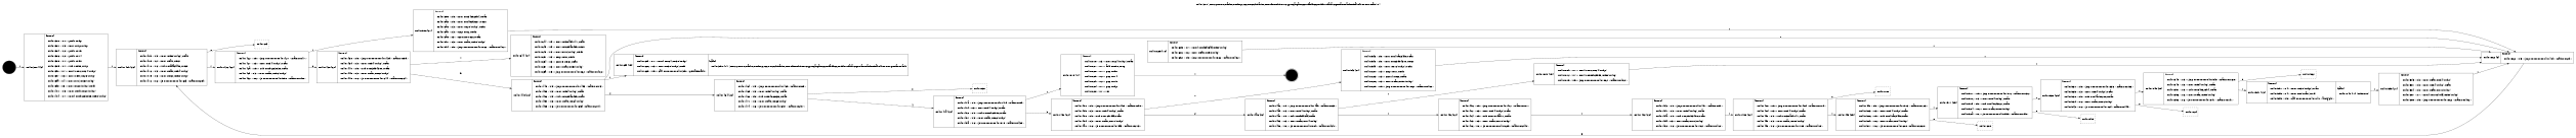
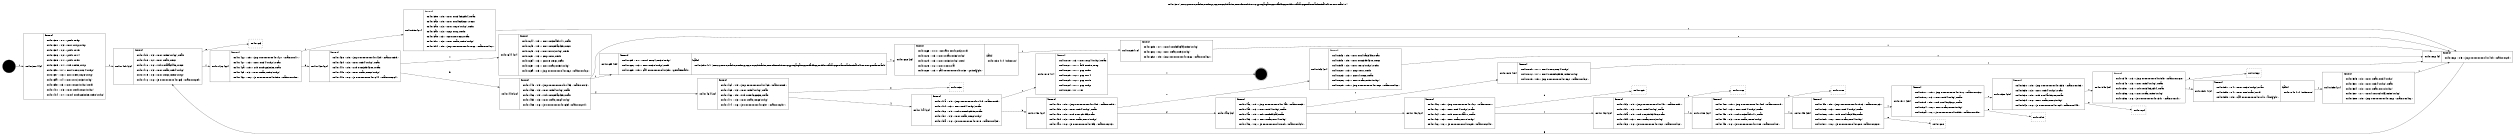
  digraph {
    label="0x4013e0 (/mnt/c/Users/mathe/Desktop/tcc/POCII/binaries/extr_linuxdriverscryptoqatqat_c62xvfadf_c62xvf_hw_data.c_get_ae_mask_Final-ollvm.out::main(0))"
    labelloc=t
    rankdir=LR
    node [shape=record]
    Entry [fillcolor=black height=0.3 shape=circle style=filled width=0.3]
    n2 [label="{\n     0x4013e0 [43]\l\n     | [instrs]\l\n     &nbsp;&nbsp;0x4013e0 \<+1\>: push %rbp\l\n     &nbsp;&nbsp;0x4013e1 \<+3\>: mov %rsp,%rbp\l\n     &nbsp;&nbsp;0x4013e4 \<+2\>: push %r15\l\n     &nbsp;&nbsp;0x4013e6 \<+2\>: push %r14\l\n     &nbsp;&nbsp;0x4013e8 \<+1\>: push %rbx\l\n     &nbsp;&nbsp;0x4013e9 \<+7\>: sub $0x98,%rsp\l\n     &nbsp;&nbsp;0x4013f0 \<+7\>: movl $0x0,-0x24(%rbp)\l\n     &nbsp;&nbsp;0x4013f7 \<+3\>: mov %edi,-0x28(%rbp)\l\n     &nbsp;&nbsp;0x4013fa \<+4\>: mov %rsi,-0x30(%rbp)\l\n     &nbsp;&nbsp;0x4013fe \<+3\>: mov -0x28(%rbp),%edi\l\n     &nbsp;&nbsp;0x401401 \<+3\>: mov %edi,-0x20(%rbp)\l\n     &nbsp;&nbsp;0x401404 \<+7\>: movl $0xbc28303e,-0x50(%rbp)\l\n  }"]
    n3 [label="{\n     0x40140b [23]\l\n     | [instrs]\l\n     &nbsp;&nbsp;0x40140b \<+3\>: mov -0x50(%rbp),%eax\l\n     &nbsp;&nbsp;0x40140e \<+2\>: mov %eax,%ecx\l\n     &nbsp;&nbsp;0x401410 \<+6\>: sub $0xafa2f4b6,%ecx\l\n     &nbsp;&nbsp;0x401416 \<+3\>: mov %eax,-0x54(%rbp)\l\n     &nbsp;&nbsp;0x401419 \<+3\>: mov %ecx,-0x58(%rbp)\l\n     &nbsp;&nbsp;0x40141c \<+6\>: je 00000000004016cf \<main+0x2ef\>\l\n  }"]
    n4 [label="{\n     0x4016cf\l\n  }" style=dashed]
    n5 [label="{\n     0x401422 [22]\l\n     | [instrs]\l\n     &nbsp;&nbsp;0x401422 \<+5\>: jmp 0000000000401427 \<main+0x47\>\l\n     &nbsp;&nbsp;0x401427 \<+3\>: mov -0x54(%rbp),%eax\l\n     &nbsp;&nbsp;0x40142a \<+5\>: sub $0xbc28303e,%eax\l\n     &nbsp;&nbsp;0x40142f \<+3\>: mov %eax,-0x5c(%rbp)\l\n     &nbsp;&nbsp;0x401432 \<+6\>: je 000000000040159e \<main+0x1be\>\l\n  }"]
    n6 [label="{\n     0x40159e [27]\l\n     | [instrs]\l\n     &nbsp;&nbsp;0x40159e \<+5\>: mov $0x548525b4,%eax\l\n     &nbsp;&nbsp;0x4015a3 \<+5\>: mov $0x45cd3cc7,%ecx\l\n     &nbsp;&nbsp;0x4015a8 \<+3\>: mov -0x20(%rbp),%edx\l\n     &nbsp;&nbsp;0x4015ab \<+3\>: cmp $0x2,%edx\l\n     &nbsp;&nbsp;0x4015ae \<+3\>: cmovne %ecx,%eax\l\n     &nbsp;&nbsp;0x4015b1 \<+3\>: mov %eax,-0x50(%rbp)\l\n     &nbsp;&nbsp;0x4015b4 \<+5\>: jmp 0000000000401862 \<main+0x482\>\l\n  }"]
    n7 [label="{\n     0x401438 [22]\l\n     | [instrs]\l\n     &nbsp;&nbsp;0x401438 \<+5\>: jmp 000000000040143d \<main+0x5d\>\l\n     &nbsp;&nbsp;0x40143d \<+3\>: mov -0x54(%rbp),%eax\l\n     &nbsp;&nbsp;0x401440 \<+5\>: sub $0xc3d94300,%eax\l\n     &nbsp;&nbsp;0x401445 \<+3\>: mov %eax,-0x60(%rbp)\l\n     &nbsp;&nbsp;0x401448 \<+6\>: je 0000000000401644 \<main+0x264\>\l\n  }"]
    n8 [label="{\n     0x401862 [5]\l\n     | [instrs]\l\n     &nbsp;&nbsp;0x401862 \<+5\>: jmp 000000000040140b \<main+0x2b\>\l\n  }"]
    n9 [label="{\n     0x401644 [27]\l\n     | [instrs]\l\n     &nbsp;&nbsp;0x401644 \<+5\>: mov $0x30a9b741,%eax\l\n     &nbsp;&nbsp;0x401649 \<+5\>: mov $0xc89a2d35,%ecx\l\n     &nbsp;&nbsp;0x40164e \<+3\>: mov -0x1c(%rbp),%edx\l\n     &nbsp;&nbsp;0x401651 \<+3\>: cmp $0x0,%edx\l\n     &nbsp;&nbsp;0x401654 \<+3\>: cmove %ecx,%eax\l\n     &nbsp;&nbsp;0x401657 \<+3\>: mov %eax,-0x50(%rbp)\l\n     &nbsp;&nbsp;0x40165a \<+5\>: jmp 0000000000401862 \<main+0x482\>\l\n  }"]
    n10 [label="{\n     0x40144e [22]\l\n     | [instrs]\l\n     &nbsp;&nbsp;0x40144e \<+5\>: jmp 0000000000401453 \<main+0x73\>\l\n     &nbsp;&nbsp;0x401453 \<+3\>: mov -0x54(%rbp),%eax\l\n     &nbsp;&nbsp;0x401456 \<+5\>: sub $0xc89a2d35,%eax\l\n     &nbsp;&nbsp;0x40145b \<+3\>: mov %eax,-0x64(%rbp)\l\n     &nbsp;&nbsp;0x40145e \<+6\>: je 000000000040165f \<main+0x27f\>\l\n  }"]
    Exit [fillcolor=black height=0.3 peripheries=2 shape=circle style=filled width=0.3]
    n12 [label="{\n     0x40165f [15]\l\n     | [instrs]\l\n     &nbsp;&nbsp;0x40165f \<+7\>: movl $0x64,-0x38(%rbp)\l\n     &nbsp;&nbsp;0x401666 \<+3\>: mov -0x38(%rbp),%edi\l\n     &nbsp;&nbsp;0x401669 \<+5\>: call 00000000004013d0 \<get_ae_mask\>\l\n     | [calls]\l\n     &nbsp;&nbsp;0x4013d0 \{1\} (/mnt/c/Users/mathe/Desktop/tcc/POCII/binaries/extr_linuxdriverscryptoqatqat_c62xvfadf_c62xvf_hw_data.c_get_ae_mask_Final-ollvm.out::get_ae_mask)\l\n  }"]
    n13 [label="{\n     0x401464 [22]\l\n     | [instrs]\l\n     &nbsp;&nbsp;0x401464 \<+5\>: jmp 0000000000401469 \<main+0x89\>\l\n     &nbsp;&nbsp;0x401469 \<+3\>: mov -0x54(%rbp),%eax\l\n     &nbsp;&nbsp;0x40146c \<+5\>: sub $0xe466c636,%eax\l\n     &nbsp;&nbsp;0x401471 \<+3\>: mov %eax,-0x68(%rbp)\l\n     &nbsp;&nbsp;0x401474 \<+6\>: je 0000000000401697 \<main+0x2b7\>\l\n  }"]
    n14 [label="{\n     0x401685 [18]\l\n     | [instrs]\l\n     &nbsp;&nbsp;0x401685 \<+7\>: movl $0xf8bb3af,-0x50(%rbp)\l\n     &nbsp;&nbsp;0x40168c \<+6\>: mov %eax,-0x9c(%rbp)\l\n     &nbsp;&nbsp;0x401692 \<+5\>: jmp 0000000000401862 \<main+0x482\>\l\n  }"]
+   n15 [label="{\n     0x40166e [23]\l\n     | [instrs]\l\n     &nbsp;&nbsp;0x40166e \<+10\>: movabs $0x4020f2,%rdi\l\n     &nbsp;&nbsp;0x401678 \<+3\>: mov %eax,-0x3c(%rbp)\l\n     &nbsp;&nbsp;0x40167b \<+3\>: mov -0x3c(%rbp),%esi\l\n     &nbsp;&nbsp;0x40167e \<+2\>: mov $0x0,%al\l\n     &nbsp;&nbsp;0x401680 \<+5\>: call 0000000000401030 \<printf@plt\>\l\n     | [calls]\l\n     &nbsp;&nbsp;0x401030 \{1\} (unknown)\l\n  }"]
    n16 [label="{\n     0x401697\l\n  }" style=dashed]
    n17 [label="{\n     0x40147a [22]\l\n     | [instrs]\l\n     &nbsp;&nbsp;0x40147a \<+5\>: jmp 000000000040147f \<main+0x9f\>\l\n     &nbsp;&nbsp;0x40147f \<+3\>: mov -0x54(%rbp),%eax\l\n     &nbsp;&nbsp;0x401482 \<+5\>: sub $0xe8bc999e,%eax\l\n     &nbsp;&nbsp;0x401487 \<+3\>: mov %eax,-0x6c(%rbp)\l\n     &nbsp;&nbsp;0x40148a \<+6\>: je 000000000040181e \<main+0x43e\>\l\n  }"]
    n18 [label="{\n     0x40181e [17]\l\n     | [instrs]\l\n     &nbsp;&nbsp;0x40181e \<+3\>: mov -0x24(%rbp),%eax\l\n     &nbsp;&nbsp;0x401821 \<+7\>: add $0x98,%rsp\l\n     &nbsp;&nbsp;0x401828 \<+1\>: pop %rbx\l\n     &nbsp;&nbsp;0x401829 \<+2\>: pop %r14\l\n     &nbsp;&nbsp;0x40182b \<+2\>: pop %r15\l\n     &nbsp;&nbsp;0x40182d \<+1\>: pop %rbp\l\n     &nbsp;&nbsp;0x40182e \<+1\>: ret\l\n  }"]
    n19 [label="{\n     0x401490 [22]\l\n     | [instrs]\l\n     &nbsp;&nbsp;0x401490 \<+5\>: jmp 0000000000401495 \<main+0xb5\>\l\n     &nbsp;&nbsp;0x401495 \<+3\>: mov -0x54(%rbp),%eax\l\n     &nbsp;&nbsp;0x401498 \<+5\>: sub $0x7cd7dff,%eax\l\n     &nbsp;&nbsp;0x40149d \<+3\>: mov %eax,-0x70(%rbp)\l\n     &nbsp;&nbsp;0x4014a0 \<+6\>: je 00000000004015f3 \<main+0x213\>\l\n  }"]
    n20 [label="{\n     0x4015de [21]\l\n     | [instrs]\l\n     &nbsp;&nbsp;0x4015de \<+3\>: mov %eax,-0x34(%rbp)\l\n     &nbsp;&nbsp;0x4015e1 \<+3\>: mov -0x34(%rbp),%eax\l\n     &nbsp;&nbsp;0x4015e4 \<+3\>: mov %eax,-0x1c(%rbp)\l\n     &nbsp;&nbsp;0x4015e7 \<+7\>: movl $0x7cd7dff,-0x50(%rbp)\l\n     &nbsp;&nbsp;0x4015ee \<+5\>: jmp 0000000000401862 \<main+0x482\>\l\n  }"]
    n21 [label="{\n     0x4015f3 [27]\l\n     | [instrs]\l\n     &nbsp;&nbsp;0x4015f3 \<+5\>: mov $0x40a654fe,%eax\l\n     &nbsp;&nbsp;0x4015f8 \<+5\>: mov $0xc3d94300,%ecx\l\n     &nbsp;&nbsp;0x4015fd \<+3\>: mov -0x1c(%rbp),%edx\l\n     &nbsp;&nbsp;0x401600 \<+3\>: cmp $0x1,%edx\l\n     &nbsp;&nbsp;0x401603 \<+3\>: cmovl %ecx,%eax\l\n     &nbsp;&nbsp;0x401606 \<+3\>: mov %eax,-0x50(%rbp)\l\n     &nbsp;&nbsp;0x401609 \<+5\>: jmp 0000000000401862 \<main+0x482\>\l\n  }"]
    n22 [label="{\n     0x4014a6 [22]\l\n     | [instrs]\l\n     &nbsp;&nbsp;0x4014a6 \<+5\>: jmp 00000000004014ab \<main+0xcb\>\l\n     &nbsp;&nbsp;0x4014ab \<+3\>: mov -0x54(%rbp),%eax\l\n     &nbsp;&nbsp;0x4014ae \<+5\>: sub $0xf8bb3af,%eax\l\n     &nbsp;&nbsp;0x4014b3 \<+3\>: mov %eax,-0x74(%rbp)\l\n     &nbsp;&nbsp;0x4014b6 \<+6\>: je 000000000040180b \<main+0x42b\>\l\n  }"]
    n23 [label="{\n     0x401562\l\n  }" style=dashed]
    n24 [label="{\n     0x40180b [19]\l\n     | [instrs]\l\n     &nbsp;&nbsp;0x40180b \<+7\>: movl $0x0,-0x24(%rbp)\l\n     &nbsp;&nbsp;0x401812 \<+7\>: movl $0xe8bc999e,-0x50(%rbp)\l\n     &nbsp;&nbsp;0x401819 \<+5\>: jmp 0000000000401862 \<main+0x482\>\l\n  }"]
    n25 [label="{\n     0x4014bc [22]\l\n     | [instrs]\l\n     &nbsp;&nbsp;0x4014bc \<+5\>: jmp 00000000004014c1 \<main+0xe1\>\l\n     &nbsp;&nbsp;0x4014c1 \<+3\>: mov -0x54(%rbp),%eax\l\n     &nbsp;&nbsp;0x4014c4 \<+5\>: sub $0x187daa71,%eax\l\n     &nbsp;&nbsp;0x4014c9 \<+3\>: mov %eax,-0x78(%rbp)\l\n     &nbsp;&nbsp;0x4014cc \<+6\>: je 0000000000401629 \<main+0x249\>\l\n  }"]
    n26 [label="{\n     0x4015d1 [13]\l\n     | [instrs]\l\n     &nbsp;&nbsp;0x4015d1 \<+4\>: mov -0x30(%rbp),%rax\l\n     &nbsp;&nbsp;0x4015d5 \<+4\>: mov 0x8(%rax),%rdi\l\n     &nbsp;&nbsp;0x4015d9 \<+5\>: call 0000000000401040 \<atoi@plt\>\l\n     | [calls]\l\n     &nbsp;&nbsp;0x401040 \{1\} (unknown)\l\n  }"]
+   n27 [label="{\n     0x401629\l\n  }" style=dashed]
    n28 [label="{\n     0x4014d2 [22]\l\n     | [instrs]\l\n     &nbsp;&nbsp;0x4014d2 \<+5\>: jmp 00000000004014d7 \<main+0xf7\>\l\n     &nbsp;&nbsp;0x4014d7 \<+3\>: mov -0x54(%rbp),%eax\l\n     &nbsp;&nbsp;0x4014da \<+5\>: sub $0x290b345e,%eax\l\n     &nbsp;&nbsp;0x4014df \<+3\>: mov %eax,-0x7c(%rbp)\l\n     &nbsp;&nbsp;0x4014e2 \<+6\>: je 00000000004017e2 \<main+0x402\>\l\n  }"]
    n29 [label="{\n     0x401549 [25]\l\n     | [instrs]\l\n     &nbsp;&nbsp;0x401549 \<+5\>: jmp 000000000040154e \<main+0x16e\>\l\n     &nbsp;&nbsp;0x40154e \<+3\>: mov -0x54(%rbp),%eax\l\n     &nbsp;&nbsp;0x401551 \<+5\>: sub $0x548525b4,%eax\l\n     &nbsp;&nbsp;0x401556 \<+6\>: mov %eax,-0x90(%rbp)\l\n     &nbsp;&nbsp;0x40155c \<+6\>: je 00000000004015d1 \<main+0x1f1\>\l\n  }"]
+   n30 [label="{\n     0x4017e2\l\n  }" style=dashed]
    n31 [label="{\n     0x4014e8 [22]\l\n     | [instrs]\l\n     &nbsp;&nbsp;0x4014e8 \<+5\>: jmp 00000000004014ed \<main+0x10d\>\l\n     &nbsp;&nbsp;0x4014ed \<+3\>: mov -0x54(%rbp),%eax\l\n     &nbsp;&nbsp;0x4014f0 \<+5\>: sub $0x30a9b741,%eax\l\n     &nbsp;&nbsp;0x4014f5 \<+3\>: mov %eax,-0x80(%rbp)\l\n     &nbsp;&nbsp;0x4014f8 \<+6\>: je 00000000004017ee \<main+0x40e\>\l\n  }"]
    n32 [label="{\n     0x40182f\l\n  }" style=dashed]
    n33 [label="{\n     0x4017ee\l\n  }" style=dashed]
    n34 [label="{\n     0x4014fe [25]\l\n     | [instrs]\l\n     &nbsp;&nbsp;0x4014fe \<+5\>: jmp 0000000000401503 \<main+0x123\>\l\n     &nbsp;&nbsp;0x401503 \<+3\>: mov -0x54(%rbp),%eax\l\n     &nbsp;&nbsp;0x401506 \<+5\>: sub $0x40a654fe,%eax\l\n     &nbsp;&nbsp;0x40150b \<+6\>: mov %eax,-0x84(%rbp)\l\n     &nbsp;&nbsp;0x401511 \<+6\>: je 000000000040160e \<main+0x22e\>\l\n  }"]
    n35 [label="{\n     0x401530 [25]\l\n     | [instrs]\l\n     &nbsp;&nbsp;0x401530 \<+5\>: jmp 0000000000401535 \<main+0x155\>\l\n     &nbsp;&nbsp;0x401535 \<+3\>: mov -0x54(%rbp),%eax\l\n     &nbsp;&nbsp;0x401538 \<+5\>: sub $0x4a15520e,%eax\l\n     &nbsp;&nbsp;0x40153d \<+6\>: mov %eax,-0x8c(%rbp)\l\n     &nbsp;&nbsp;0x401543 \<+6\>: je 000000000040182f \<main+0x44f\>\l\n  }"]
    n36 [label="{\n     0x401517 [25]\l\n     | [instrs]\l\n     &nbsp;&nbsp;0x401517 \<+5\>: jmp 000000000040151c \<main+0x13c\>\l\n     &nbsp;&nbsp;0x40151c \<+3\>: mov -0x54(%rbp),%eax\l\n     &nbsp;&nbsp;0x40151f \<+5\>: sub $0x45cd3cc7,%eax\l\n     &nbsp;&nbsp;0x401524 \<+6\>: mov %eax,-0x88(%rbp)\l\n     &nbsp;&nbsp;0x40152a \<+6\>: je 00000000004015b9 \<main+0x1d9\>\l\n  }"]
    n37 [label="{\n     0x40160e\l\n  }" style=dashed]
    n38 [label="{\n     0x4015b9\l\n  }" style=dashed]
    Entry -> n2 [label=" 1"]
    n2 -> n3 [label=" 1"]
    n3 -> n4 [label=" 0"]
    n3 -> n5 [label=" 7"]
    n5 -> n6 [label=" 1"]
    n5 -> n7 [label=" 6"]
    n6 -> n8 [label=" 1"]
    n7 -> n9 [label=" 1"]
    n7 -> n10 [label=" 5"]
    n8 -> n3 [label=" 6"]
    n10 -> n8 [label=" 1"]
    n10 -> n12 [label=" 1"]
    n10 -> n13 [label=" 4"]
+   n12 -> n15 [label=" 1"]
    n13 -> n16 [label=" 0"]
    n13 -> n17 [label=" 4"]
    n14 -> n8 [label=" 1"]
+   n15 -> n14 [label=" 1"]
    n17 -> n18 [label=" 1"]
    n17 -> n19 [label=" 3"]
    n18 -> Exit [label=" 1"]
    n19 -> n21 [label=" 1"]
    n19 -> n22 [label=" 2"]
    n20 -> n8 [label=" 1"]
    n21 -> n8 [label=" 1"]
    n22 -> n24 [label=" 1"]
    n22 -> n25 [label=" 1"]
    n24 -> n8 [label=" 1"]
+   n25 -> n27 [label=" 0"]
    n25 -> n28 [label=" 1"]
    n26 -> n20 [label=" 1"]
+   n28 -> n30 [label=" 0"]
    n28 -> n31 [label=" 1"]
    n29 -> n23 [label=" 0"]
    n29 -> n26 [label=" 1"]
    n31 -> n33 [label=" 0"]
    n31 -> n34 [label=" 1"]
    n34 -> n36 [label=" 1"]
    n34 -> n37 [label=" 0"]
    n35 -> n29 [label=" 1"]
    n35 -> n32 [label=" 0"]
    n36 -> n35 [label=" 1"]
    n36 -> n38 [label=" 0"]
  }
